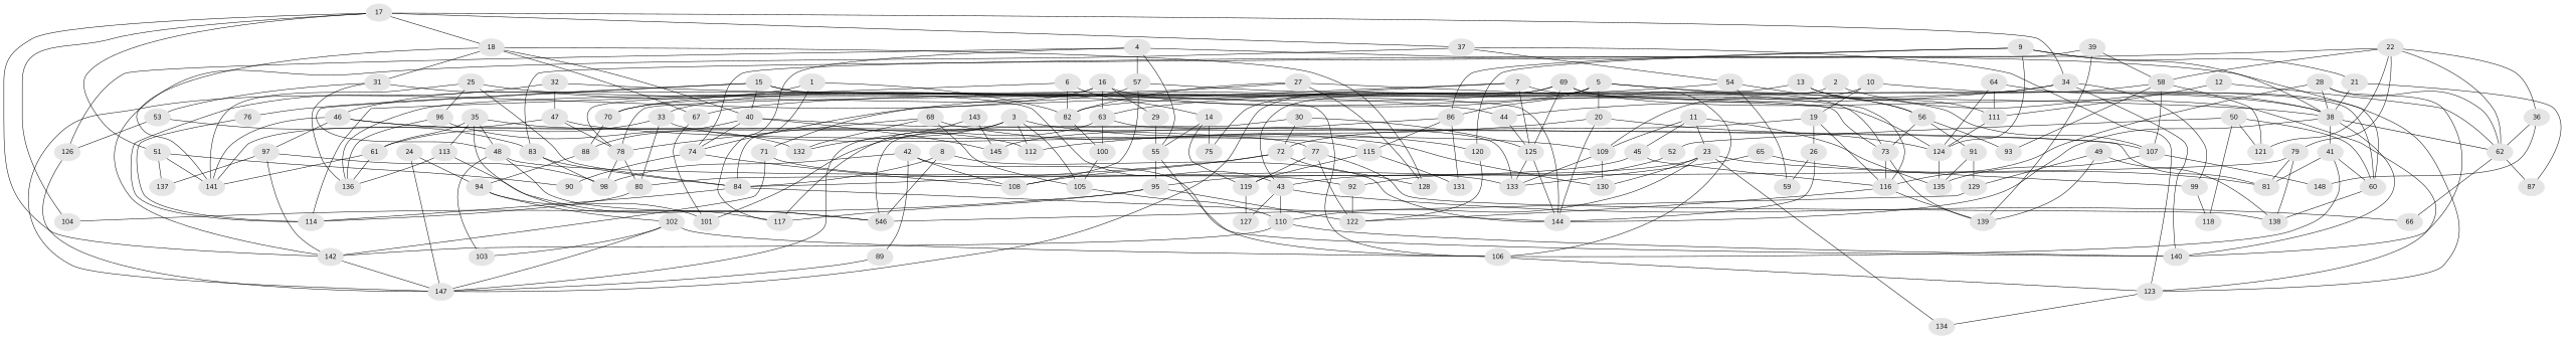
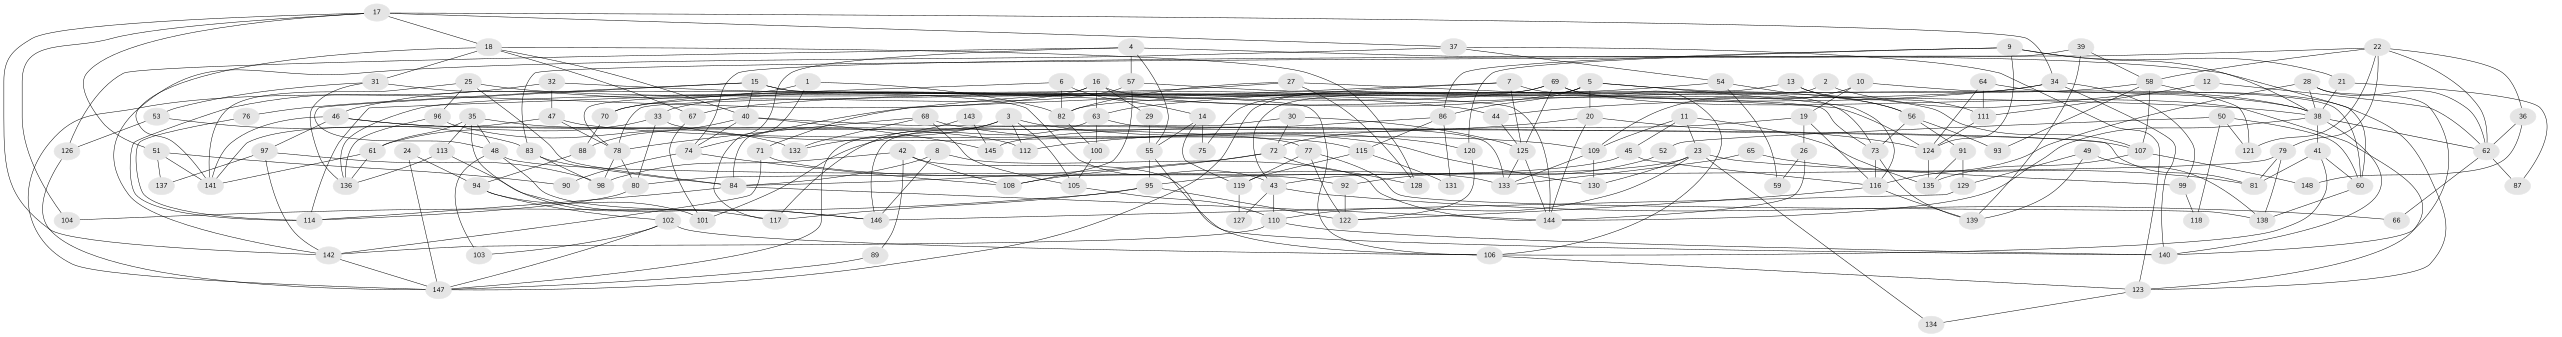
  graph {
    fontname=Nunito
    node [color=gray90 fontname=Nunito style=filled]
    edge [fontname=Nunito]
    1
    46
    82
    84
    107
    141
    77
    97
    100
    114
    144
    2
    38
    43
    62
    140
    41
    110
    66
    127
    3
    105
    112
    117
    120
    132
    122
    4
    55
    57
    60
    126
    106
    95
    73
    108
    70
    138
    147
    5
    20
    33
    86
    116
    124
    61
    80
    115
    145
    131
    139
    6
    14
    75
    119
    7
    63
    71
    125
    101
    133
    142
    8
-   146 [label=546]
+   146
    9
    21
    87
    135
    10
    19
    109
    26
    72
    130
    11
    23
    45
    99
    134
    12
    111
    13
    56
    78
    91
    93
    98
    15
    40
    48
    76
    74
    81
    88
    92
    103
    123
    16
    29
    148
    17
    18
    34
    37
    51
    104
    31
    67
    128
    44
    54
    90
    137
    136
    53
    59
    22
    36
    58
    79
    121
    118
    24
    94
    102
    25
    96
    27
    28
    30
    83
    32
    47
    35
    113
    39
    42
    89
    49
    129
    50
    52
    64
    65
    68
    69
    143
    1 -- 46
    1 -- 82
    1 -- 84
    46 -- 107
    46 -- 141
    46 -- 77
    46 -- 97
    82 -- 100
    84 -- 114
    84 -- 144
    107 -- 135
    107 -- 148
    77 -- 122
    77 -- 138
    77 -- 119
    97 -- 142
    97 -- 98
    97 -- 137
    100 -- 105
    2 -- 38
    2 -- 43
    38 -- 144
    38 -- 62
    38 -- 140
    38 -- 41
    43 -- 110
    43 -- 66
    43 -- 127
    62 -- 66
    62 -- 87
    41 -- 60
    41 -- 106
    41 -- 81
    110 -- 140
    110 -- 142
    3 -- 105
    3 -- 112
    3 -- 117
    3 -- 120
    3 -- 132
    105 -- 110
    120 -- 122
    4 -- 117
    4 -- 55
    4 -- 57
    4 -- 60
    4 -- 126
    55 -- 106
    55 -- 95
    57 -- 73
    57 -- 108
    57 -- 70
    60 -- 138
    126 -- 147
    106 -- 123
    95 -- 117
    95 -- 122
    95 -- 104
    73 -- 116
    73 -- 139
    70 -- 88
    5 -- 38
    5 -- 147
    5 -- 20
    5 -- 33
    5 -- 86
    5 -- 116
    20 -- 144
    20 -- 112
    20 -- 124
    33 -- 61
    33 -- 80
    33 -- 115
    86 -- 115
    86 -- 145
    86 -- 131
    116 -- 122
    116 -- 139
    124 -- 135
    61 -- 141
    61 -- 136
    80 -- 114
    115 -- 131
    115 -- 119
    6 -- 82
    6 -- 114
    6 -- 14
    14 -- 55
    14 -- 75
    14 -- 119
    119 -- 127
    7 -- 73
    7 -- 63
    7 -- 71
    7 -- 125
    63 -- 100
    63 -- 101
    63 -- 133
    71 -- 133
    71 -- 142
    125 -- 144
    125 -- 133
    142 -- 147
    8 -- 84
    8 -- 144
    8 -- 146
    9 -- 38
    9 -- 120
    9 -- 86
    9 -- 124
    9 -- 21
    21 -- 38
    21 -- 87
    10 -- 60
    10 -- 19
    10 -- 109
    19 -- 116
    19 -- 26
    19 -- 72
    109 -- 133
    109 -- 130
    26 -- 144
    26 -- 59
    72 -- 84
    72 -- 108
    72 -- 128
    11 -- 135
    11 -- 109
    11 -- 23
    11 -- 45
    23 -- 43
    23 -- 110
    23 -- 130
    23 -- 99
    23 -- 134
    45 -- 95
    45 -- 116
    99 -- 118
    12 -- 62
    12 -- 111
    111 -- 124
    13 -- 111
    13 -- 56
    13 -- 78
    56 -- 73
    56 -- 91
    56 -- 93
    78 -- 80
    78 -- 98
    91 -- 135
    91 -- 129
    15 -- 144
    15 -- 106
    15 -- 40
    15 -- 48
    15 -- 76
    40 -- 145
    40 -- 74
    40 -- 81
    40 -- 88
    48 -- 146
    48 -- 92
    48 -- 103
    76 -- 114
    74 -- 108
    74 -- 90
    88 -- 94
    92 -- 122
    123 -- 134
    16 -- 107
    16 -- 147
    16 -- 63
    16 -- 78
    16 -- 29
    29 -- 55
    17 -- 142
    17 -- 18
    17 -- 34
    17 -- 37
    17 -- 51
    17 -- 104
    18 -- 141
    18 -- 40
    18 -- 31
    18 -- 67
    18 -- 128
    34 -- 140
    34 -- 99
    34 -- 67
    34 -- 44
    37 -- 142
    37 -- 123
    37 -- 54
    51 -- 141
    51 -- 90
    51 -- 137
    31 -- 43
    31 -- 136
    31 -- 53
    67 -- 101
    44 -- 125
    54 -- 56
    54 -- 74
    54 -- 59
    53 -- 126
    53 -- 83
    22 -- 62
    22 -- 74
    22 -- 36
    22 -- 58
    22 -- 79
    22 -- 121
    36 -- 62
    36 -- 148
    58 -- 82
    58 -- 107
    58 -- 93
    58 -- 121
    79 -- 138
    79 -- 80
    79 -- 81
    24 -- 147
    24 -- 94
    94 -- 101
    94 -- 102
    102 -- 106
    102 -- 147
    102 -- 103
    25 -- 84
    25 -- 141
    25 -- 44
    25 -- 96
    96 -- 132
    96 -- 136
    27 -- 82
    27 -- 124
    27 -- 128
    27 -- 136
    28 -- 38
    28 -- 62
    28 -- 140
    28 -- 116
    30 -- 125
    30 -- 146
    30 -- 72
    83 -- 84
    83 -- 98
    32 -- 114
    32 -- 38
    32 -- 47
    47 -- 141
    47 -- 109
    47 -- 78
    35 -- 112
    35 -- 117
    35 -- 61
    35 -- 48
    35 -- 113
    113 -- 146
    113 -- 136
    39 -- 139
    39 -- 58
    39 -- 83
    42 -- 140
    42 -- 108
    42 -- 98
    42 -- 89
    89 -- 147
    49 -- 138
    49 -- 139
    49 -- 129
    129 -- 146
    50 -- 60
    50 -- 121
    50 -- 118
    50 -- 52
    52 -- 92
    64 -- 124
    64 -- 111
    64 -- 123
    65 -- 133
    65 -- 81
    68 -- 105
    68 -- 132
    68 -- 130
    68 -- 78
    69 -- 106
    69 -- 70
    69 -- 75
    69 -- 125
    69 -- 123
    143 -- 147
    143 -- 145
  }
